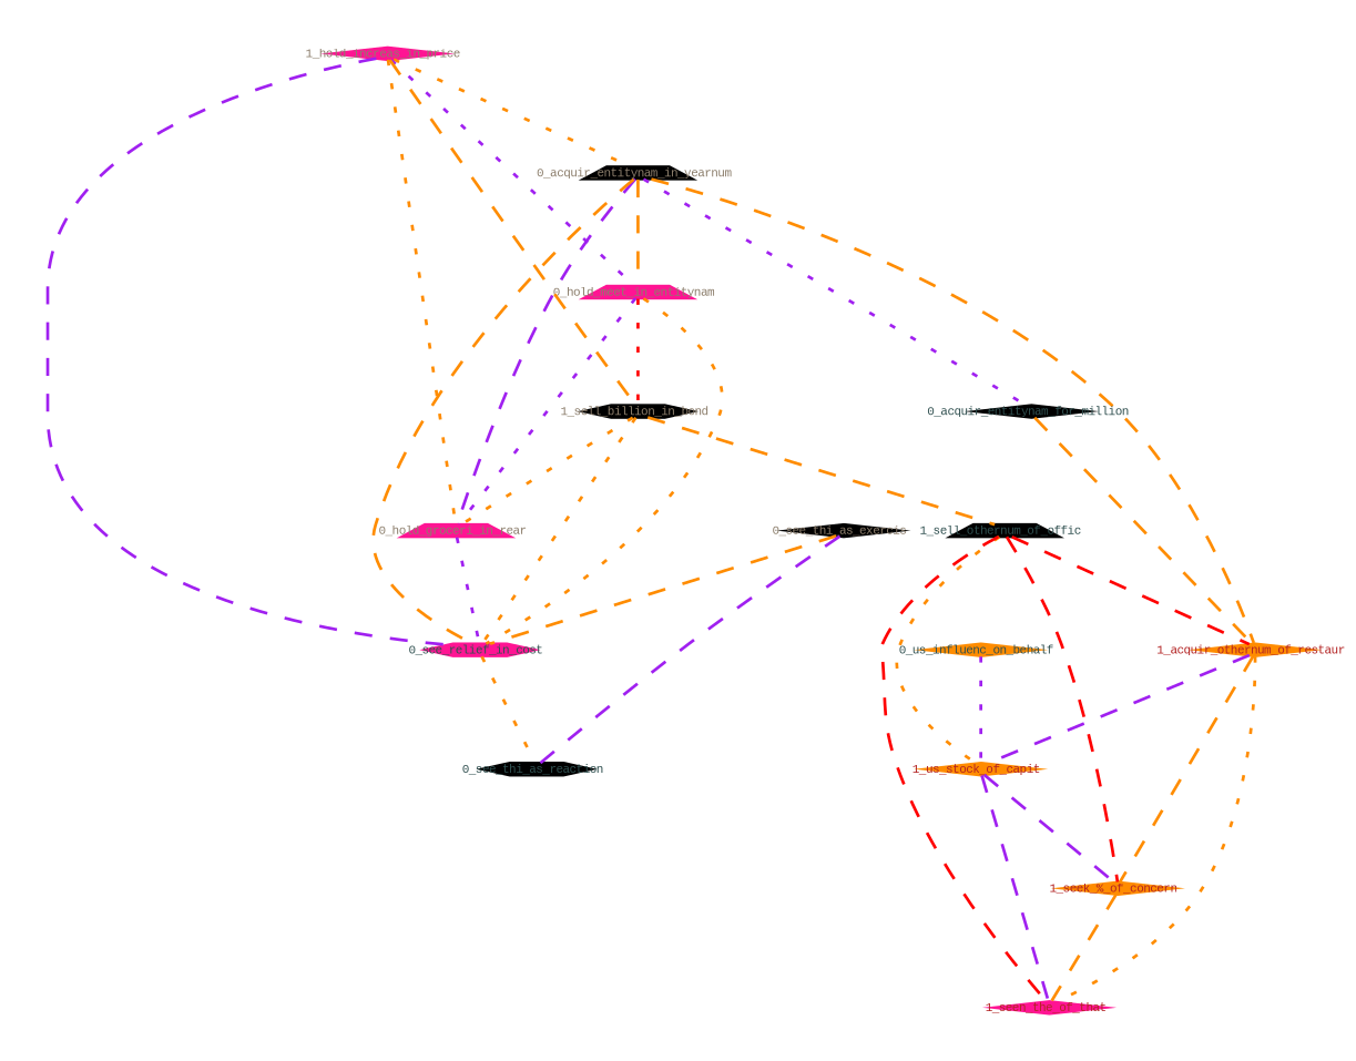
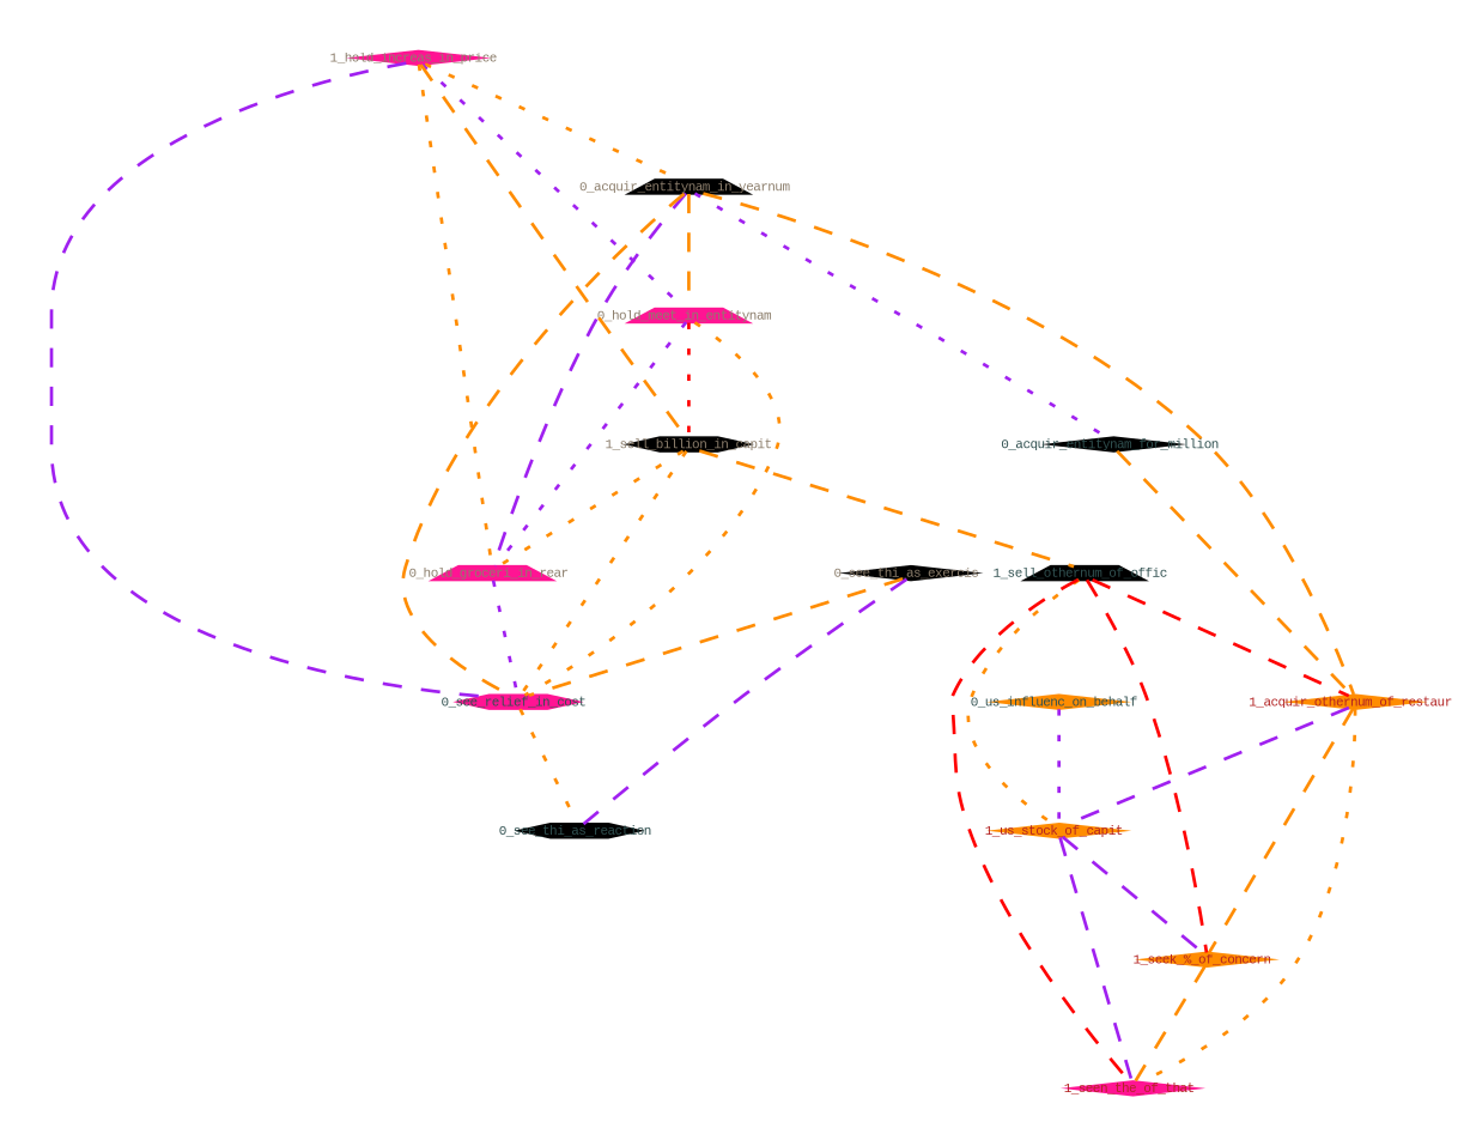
  graph {
    fontname="Liberation Mono"
    node [color=black fixedsize=true fontcolor="#8b7d6b" fontname="Liberation Mono" fontsize=4 shape=diamond style=filled]
    edge [color=darkorange fontname="Liberation Mono" style=dashed w=1]
    "1_hold_increas_in_price " [color=deeppink height=.06 width=.5]
    "0_acquir_entitynam_in_yearnum " [height=.06 shape=trapezium width=.5]
    "0_hold_meet_in_entitynam " [color=deeppink height=.06 shape=trapezium width=.5]
    "0_see_thi_as_exercis " [height=.06 width=.5]
-   "1_sell_billion_in_bond " [height=.06 shape=hexagon width=.5]
+   "1_sell_billion_in_bond " [height=.06 shape=hexagon width=.5 label="1_sell_billion_in_capit"]
    "0_hold_groceri_in_rear " [color=deeppink height=.06 shape=trapezium width=.5]
    "1_acquir_othernum_of_restaur " [color=darkorange fontcolor="#b22222" height=.06 width=.5]
    "1_us_stock_of_capit " [color=darkorange fontcolor="#b22222" height=.06 width=.5]
    "1_seek_%_of_concern " [color=darkorange fontcolor="#b22222" height=.06 width=.5]
    "1_seen_the_of_that " [color=deeppink fontcolor="#b22222" height=.06 width=.5]
    "0_see_relief_in_cost " [color=deeppink fontcolor="#2f4f4f" height=.06 shape=hexagon width=.5]
    "0_acquir_entitynam_for_million " [fontcolor="#2f4f4f" height=.06 width=.5]
    "0_see_thi_as_reaction " [fontcolor="#2f4f4f" height=.06 shape=hexagon width=.5]
    "1_sell_othernum_of_offic " [fontcolor="#2f4f4f" height=.06 shape=trapezium width=.5]
    "0_us_influenc_on_behalf " [color=darkorange fontcolor="#2f4f4f" height=.06 width=.5]
    subgraph sub_1 {
      "1_hold_increas_in_price "
      "0_acquir_entitynam_in_yearnum "
      "0_hold_meet_in_entitynam "
      "0_see_thi_as_exercis "
      "1_sell_billion_in_bond "
      "0_hold_groceri_in_rear "
    }
    subgraph sub_2 {
      "1_acquir_othernum_of_restaur "
      "1_us_stock_of_capit "
      "1_seek_%_of_concern "
      "1_seen_the_of_that "
    }
    "1_hold_increas_in_price " -- "0_acquir_entitynam_in_yearnum " [style=dotted]
    "1_hold_increas_in_price " -- "0_hold_meet_in_entitynam " [color=purple style=dotted w=2]
    "1_hold_increas_in_price " -- "1_sell_billion_in_bond "
    "1_hold_increas_in_price " -- "0_hold_groceri_in_rear " [style=dotted w=2]
    "1_hold_increas_in_price " -- "0_see_relief_in_cost " [color=purple]
    "0_acquir_entitynam_in_yearnum " -- "0_hold_meet_in_entitynam "
    "0_acquir_entitynam_in_yearnum " -- "0_hold_groceri_in_rear " [color=purple]
    "0_acquir_entitynam_in_yearnum " -- "1_acquir_othernum_of_restaur "
    "0_acquir_entitynam_in_yearnum " -- "0_see_relief_in_cost "
    "0_acquir_entitynam_in_yearnum " -- "0_acquir_entitynam_for_million " [color=purple style=dotted w=2]
    "0_hold_meet_in_entitynam " -- "1_sell_billion_in_bond " [color=red style=dotted]
    "0_hold_meet_in_entitynam " -- "0_hold_groceri_in_rear " [color=purple style=dotted w=2]
    "0_hold_meet_in_entitynam " -- "0_see_relief_in_cost " [style=dotted]
    "0_see_thi_as_exercis " -- "0_see_relief_in_cost "
    "0_see_thi_as_exercis " -- "0_see_thi_as_reaction " [color=purple w=3]
    "1_sell_billion_in_bond " -- "0_hold_groceri_in_rear " [style=dotted]
    "1_sell_billion_in_bond " -- "0_see_relief_in_cost " [style=dotted]
    "1_sell_billion_in_bond " -- "1_sell_othernum_of_offic "
    "0_hold_groceri_in_rear " -- "0_see_relief_in_cost " [color=purple style=dotted]
    "1_acquir_othernum_of_restaur " -- "1_us_stock_of_capit " [color=purple]
    "1_acquir_othernum_of_restaur " -- "1_seek_%_of_concern "
    "1_acquir_othernum_of_restaur " -- "1_seen_the_of_that " [style=dotted]
    "1_us_stock_of_capit " -- "1_seek_%_of_concern " [color=purple]
    "1_us_stock_of_capit " -- "1_seen_the_of_that " [color=purple]
    "1_seek_%_of_concern " -- "1_seen_the_of_that "
    "0_see_relief_in_cost " -- "0_see_thi_as_reaction " [style=dotted]
    "0_acquir_entitynam_for_million " -- "1_acquir_othernum_of_restaur "
    "1_sell_othernum_of_offic " -- "1_acquir_othernum_of_restaur " [color=red w=2]
    "1_sell_othernum_of_offic " -- "1_us_stock_of_capit " [style=dotted]
    "1_sell_othernum_of_offic " -- "1_seek_%_of_concern " [color=red]
    "1_sell_othernum_of_offic " -- "1_seen_the_of_that " [color=red]
    "0_us_influenc_on_behalf " -- "1_us_stock_of_capit " [color=purple style=dotted]
  }
